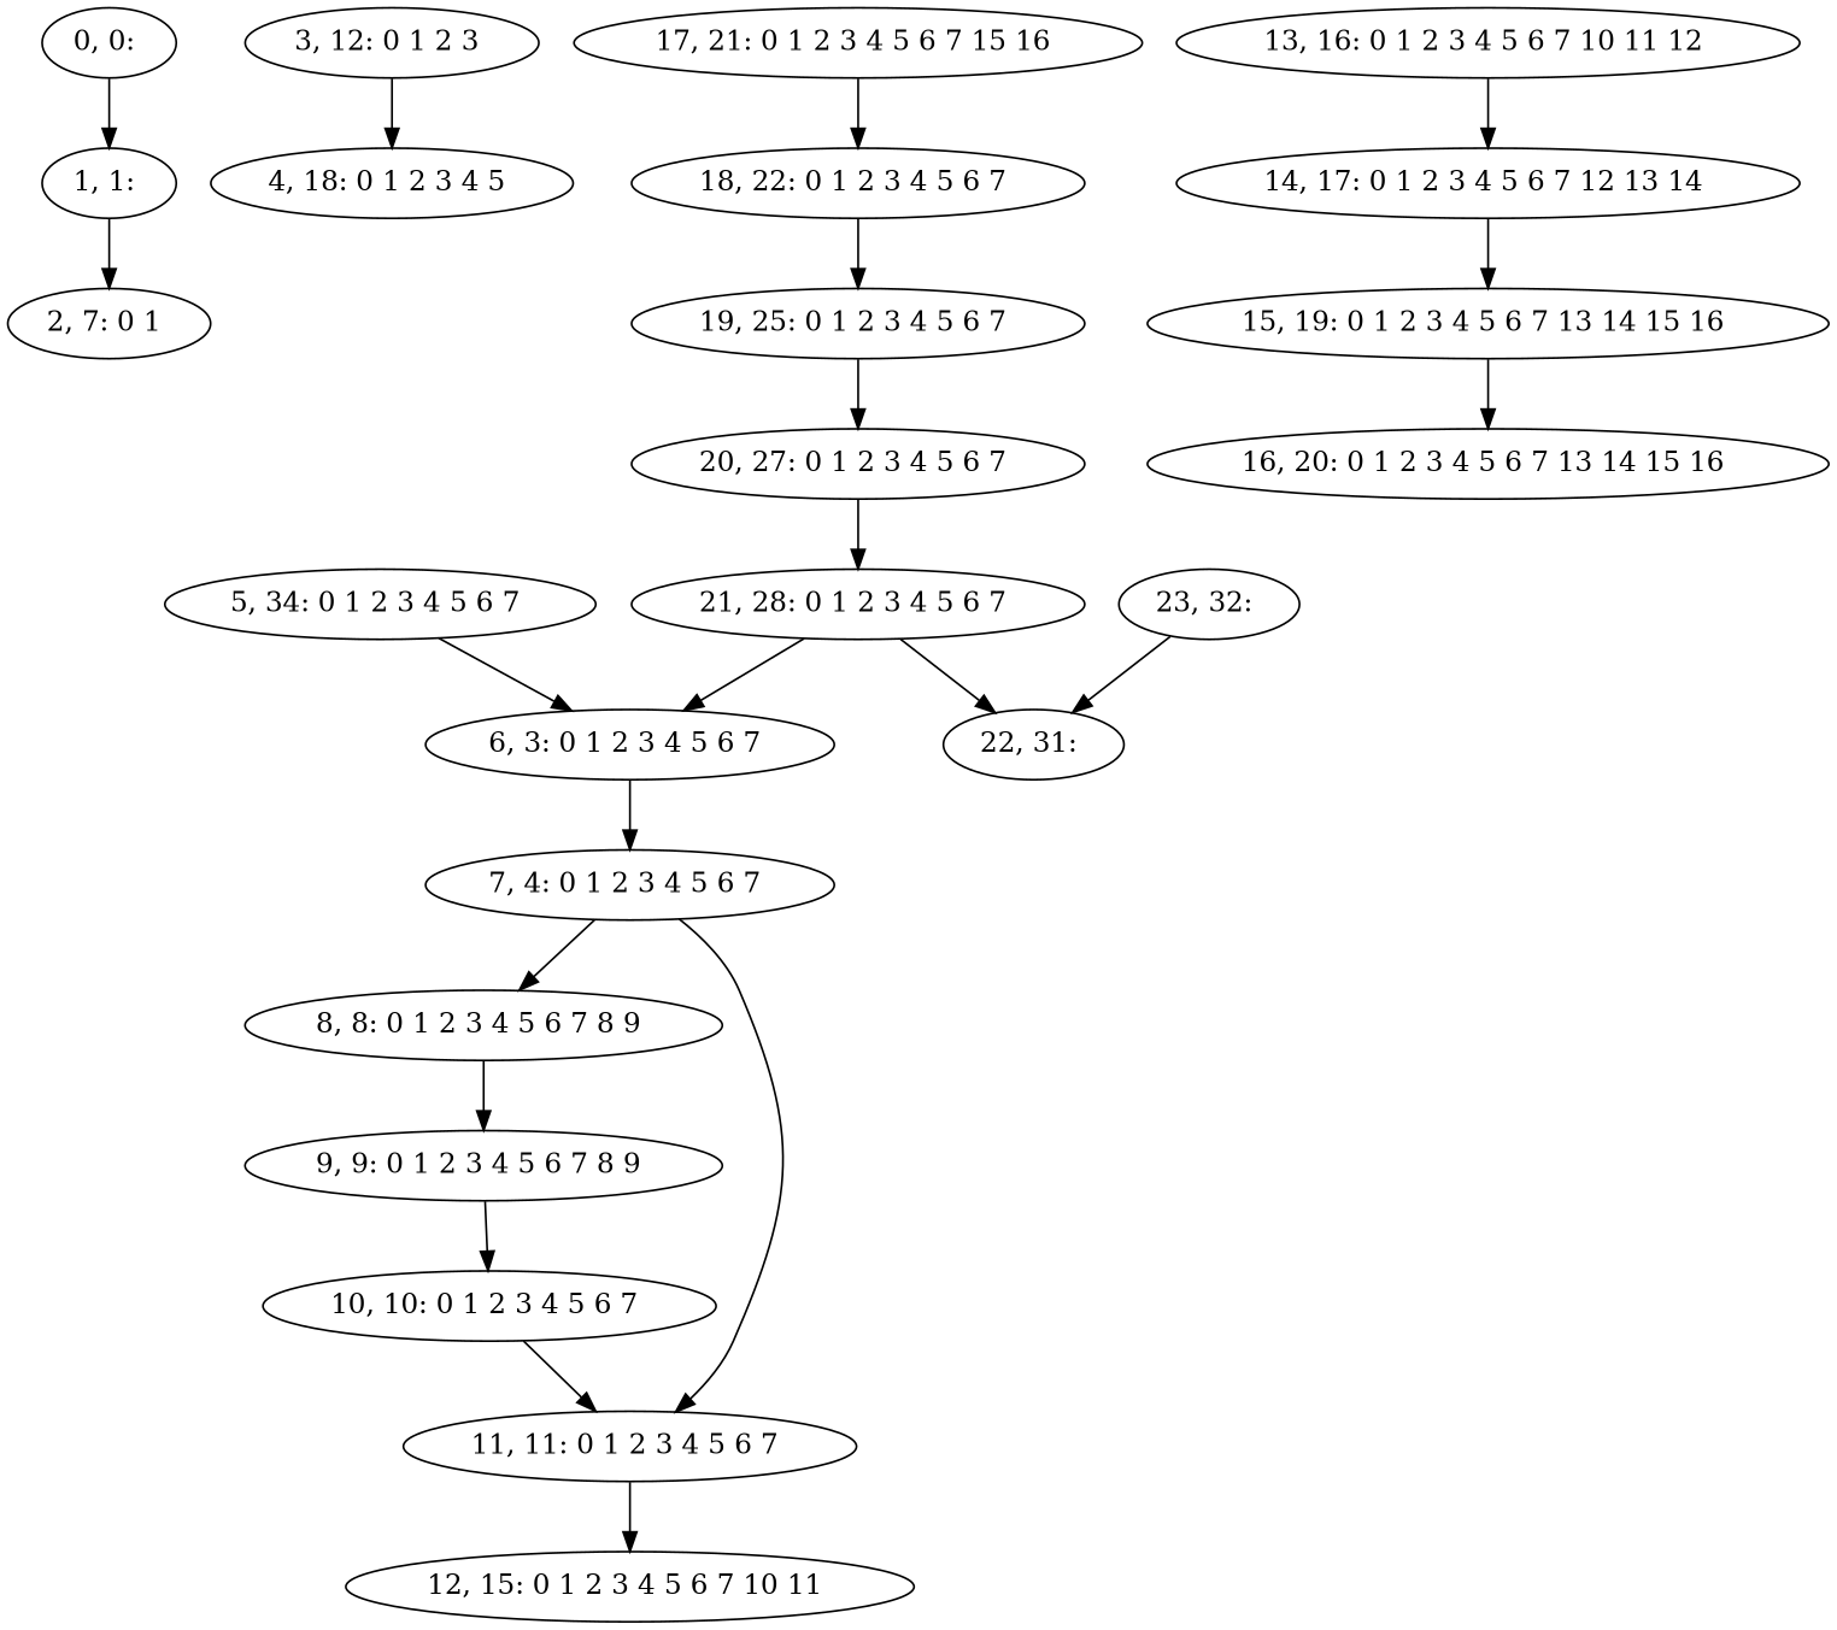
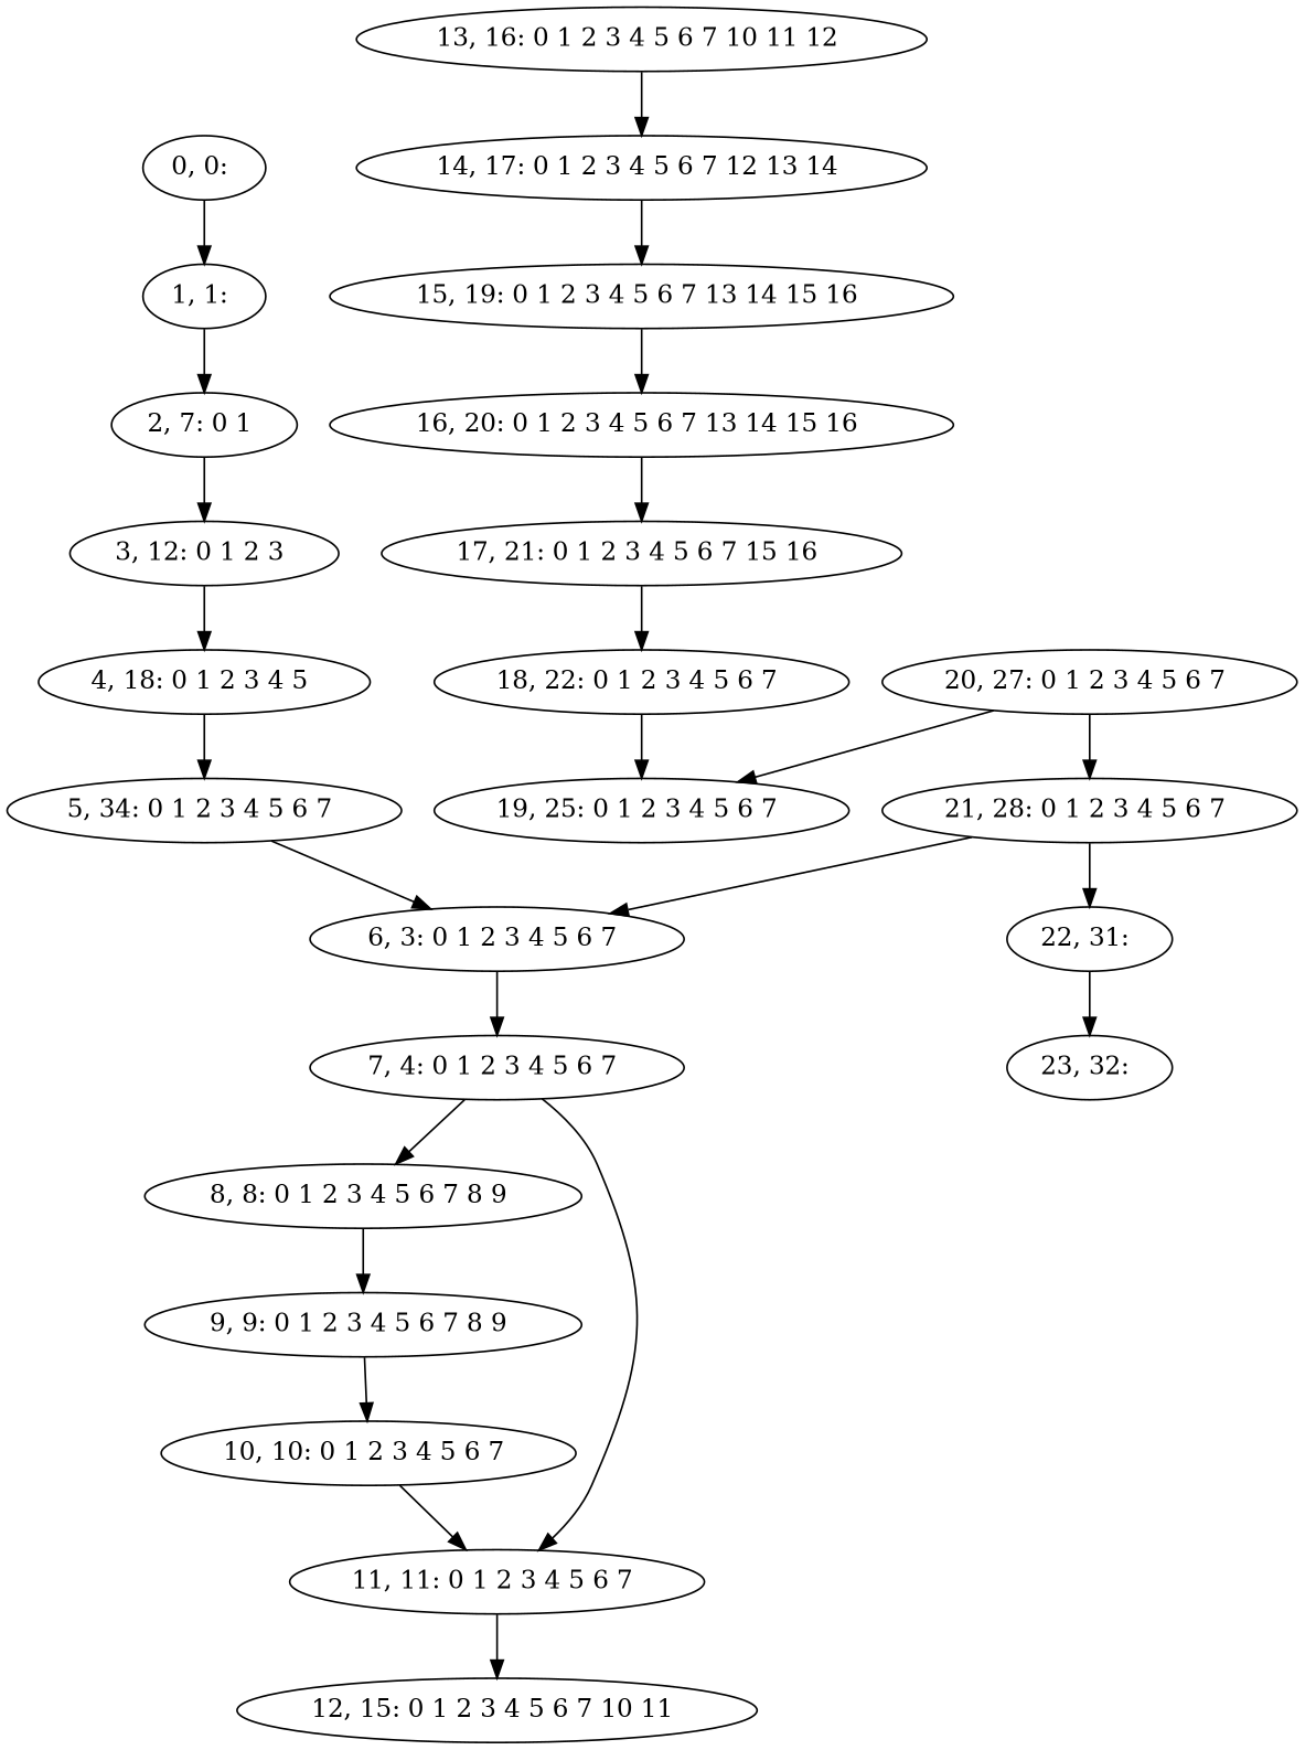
  digraph {
    n1 [label="0, 0: "]
    n2 [label="1, 1: "]
    n3 [label="2, 7: 0 1 "]
    n4 [label="3, 12: 0 1 2 3 "]
    n5 [label="4, 18: 0 1 2 3 4 5 "]
    n6 [label="5, 34: 0 1 2 3 4 5 6 7 "]
    n7 [label="6, 3: 0 1 2 3 4 5 6 7 "]
    n8 [label="7, 4: 0 1 2 3 4 5 6 7 "]
    n9 [label="8, 8: 0 1 2 3 4 5 6 7 8 9 "]
    n10 [label="11, 11: 0 1 2 3 4 5 6 7 "]
    n11 [label="9, 9: 0 1 2 3 4 5 6 7 8 9 "]
    n12 [label="12, 15: 0 1 2 3 4 5 6 7 10 11 "]
    n13 [label="10, 10: 0 1 2 3 4 5 6 7 "]
    n14 [label="13, 16: 0 1 2 3 4 5 6 7 10 11 12 "]
    n15 [label="14, 17: 0 1 2 3 4 5 6 7 12 13 14 "]
    n16 [label="15, 19: 0 1 2 3 4 5 6 7 13 14 15 16 "]
    n17 [label="16, 20: 0 1 2 3 4 5 6 7 13 14 15 16 "]
    n18 [label="17, 21: 0 1 2 3 4 5 6 7 15 16 "]
    n19 [label="18, 22: 0 1 2 3 4 5 6 7 "]
    n20 [label="19, 25: 0 1 2 3 4 5 6 7 "]
    n21 [label="20, 27: 0 1 2 3 4 5 6 7 "]
    n22 [label="21, 28: 0 1 2 3 4 5 6 7 "]
    n23 [label="22, 31: "]
    n24 [label="23, 32: "]
    n1 -> n2
    n2 -> n3
+   n3 -> n4
    n4 -> n5
+   n5 -> n6
    n6 -> n7
    n7 -> n8
    n8 -> n9
    n8 -> n10
    n9 -> n11
    n10 -> n12
    n11 -> n13
    n13 -> n10
    n14 -> n15
    n15 -> n16
    n16 -> n17
+   n17 -> n18
    n18 -> n19
    n19 -> n20
-   n20 -> n21
+   n21 -> n20
    n21 -> n22
    n22 -> n7
    n22 -> n23
-   n24 -> n23
+   n23 -> n24
  }
